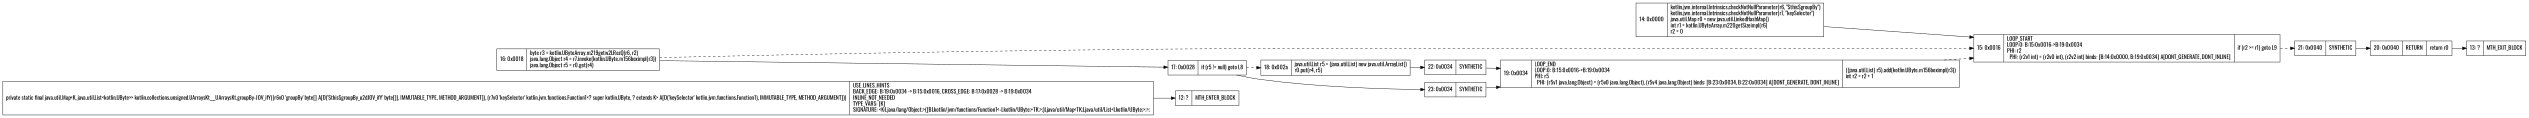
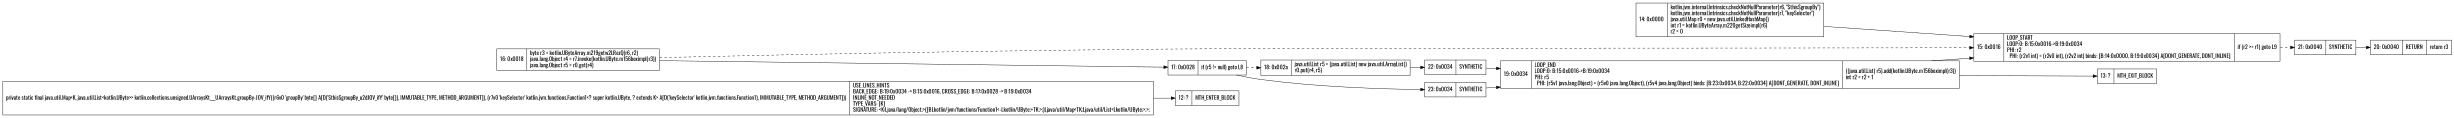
  digraph {
    fontname=Oswald
    rankdir=LR
    node [fontname=Oswald shape=record]
    edge [fontname=Oswald]
    n1 [label="{12\:\ ?|MTH_ENTER_BLOCK\l}"]
    n2 [label="{14\:\ 0x0000|kotlin.jvm.internal.Intrinsics.checkNotNullParameter(r6, \"$this$groupBy\")\lkotlin.jvm.internal.Intrinsics.checkNotNullParameter(r7, \"keySelector\")\ljava.util.Map r0 = new java.util.LinkedHashMap()\lint r1 = kotlin.UByteArray.m220getSizeimpl(r6)\lr2 = 0\l}"]
    n3 [label="{15\:\ 0x0016|LOOP_START\lLOOP:0: B:15:0x0016\-\>B:19:0x0034\lPHI: r2 \l  PHI: (r2v1 int) = (r2v0 int), (r2v2 int) binds: [B:14:0x0000, B:19:0x0034] A[DONT_GENERATE, DONT_INLINE]\l|if (r2 \>= r1) goto L9\l}"]
    n4 [label="{21\:\ 0x0040|SYNTHETIC\l}"]
    n5 [label="{16\:\ 0x0018|byte r3 = kotlin.UByteArray.m219getw2LRezQ(r6, r2)\ljava.lang.Object r4 = r7.invoke(kotlin.UByte.m156boximpl(r3))\ljava.lang.Object r5 = r0.get(r4)\l}"]
    n6 [label="{17\:\ 0x0028|if (r5 != null) goto L8\l}"]
-   n7 [label="{20\:\ 0x0040|RETURN\l|return r0\l}"]
+   n7 [label="{20\:\ 0x0040|RETURN\l|return r3\l}"]
    n8 [label="{18\:\ 0x002a|java.util.List r5 = (java.util.List) new java.util.ArrayList()\lr0.put(r4, r5)\l}"]
    n9 [label="{23\:\ 0x0034|SYNTHETIC\l}"]
    n10 [label="{22\:\ 0x0034|SYNTHETIC\l}"]
    n11 [label="{19\:\ 0x0034|LOOP_END\lLOOP:0: B:15:0x0016\-\>B:19:0x0034\lPHI: r5 \l  PHI: (r5v1 java.lang.Object) = (r5v0 java.lang.Object), (r5v4 java.lang.Object) binds: [B:23:0x0034, B:22:0x0034] A[DONT_GENERATE, DONT_INLINE]\l|((java.util.List) r5).add(kotlin.UByte.m156boximpl(r3))\lint r2 = r2 + 1\l}"]
    n12 [label="{13\:\ ?|MTH_EXIT_BLOCK\l}"]
    n13 [label="{private static final java.util.Map\<K, java.util.List\<kotlin.UByte\>\> kotlin.collections.unsigned.UArraysKt___UArraysKt.groupBy\-JOV_ifY((r6v0 'groupBy' byte[] A[D('$this$groupBy_u2dJOV_ifY' byte[]), IMMUTABLE_TYPE, METHOD_ARGUMENT]), (r7v0 'keySelector' kotlin.jvm.functions.Function1\<? super kotlin.UByte, ? extends K\> A[D('keySelector' kotlin.jvm.functions.Function1), IMMUTABLE_TYPE, METHOD_ARGUMENT]))  | USE_LINES_HINTS\lBACK_EDGE: B:19:0x0034 \-\> B:15:0x0016, CROSS_EDGE: B:17:0x0028 \-\> B:19:0x0034\lINLINE_NOT_NEEDED\lTYPE_VARS: [K]\lSIGNATURE: \<K:Ljava\/lang\/Object;\>([BLkotlin\/jvm\/functions\/Function1\<\-Lkotlin\/UByte;+TK;\>;)Ljava\/util\/Map\<TK;Ljava\/util\/List\<Lkotlin\/UByte;\>;\>;\l}"]
    n2 -> n3
    n3 -> n4 [style=dashed]
    n4 -> n7
    n5 -> n3 [style=dashed]
    n5 -> n6
    n6 -> n8 [style=dashed]
    n6 -> n9
-   n7 -> n12
+   n11 -> n12
    n8 -> n10
    n9 -> n11
    n10 -> n11
-   n11 -> n3 [style=dashed]
+   n11 -> n3
    n13 -> n1
  }
